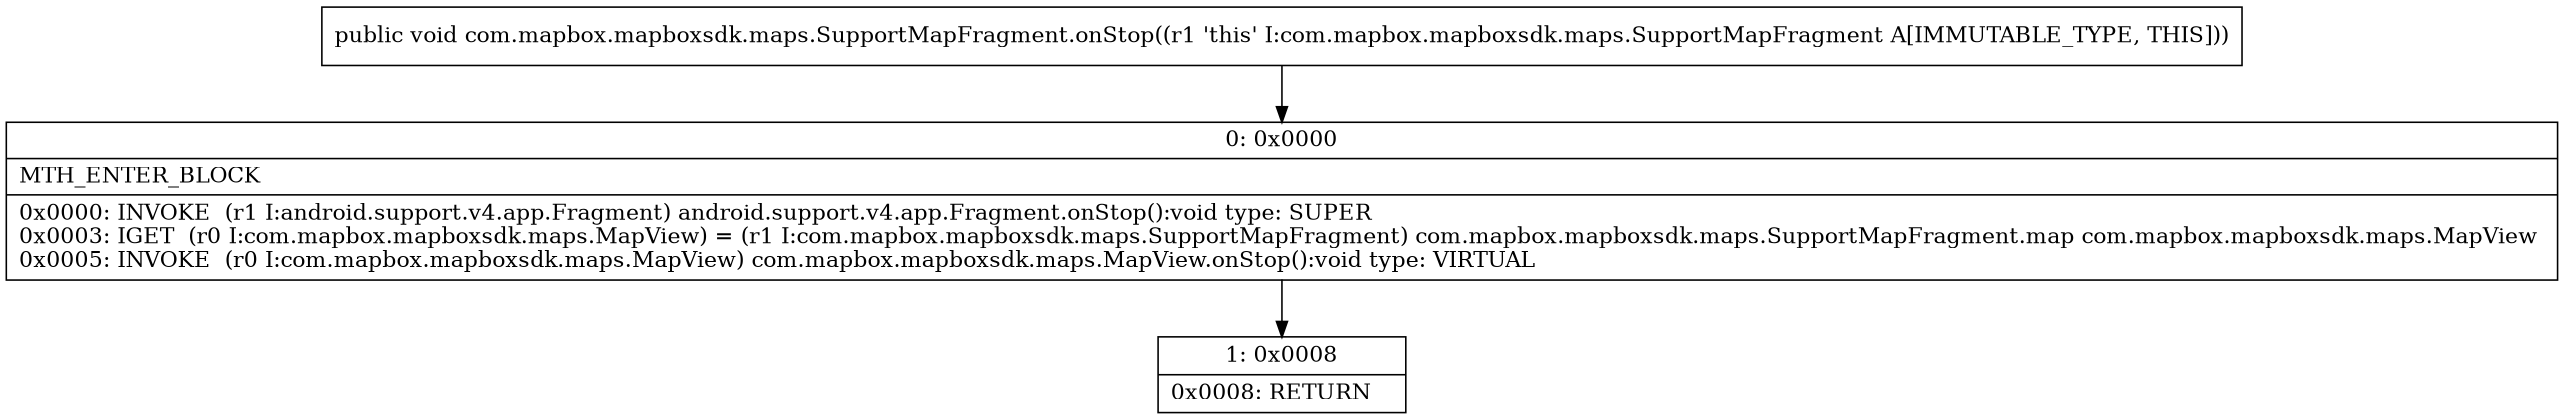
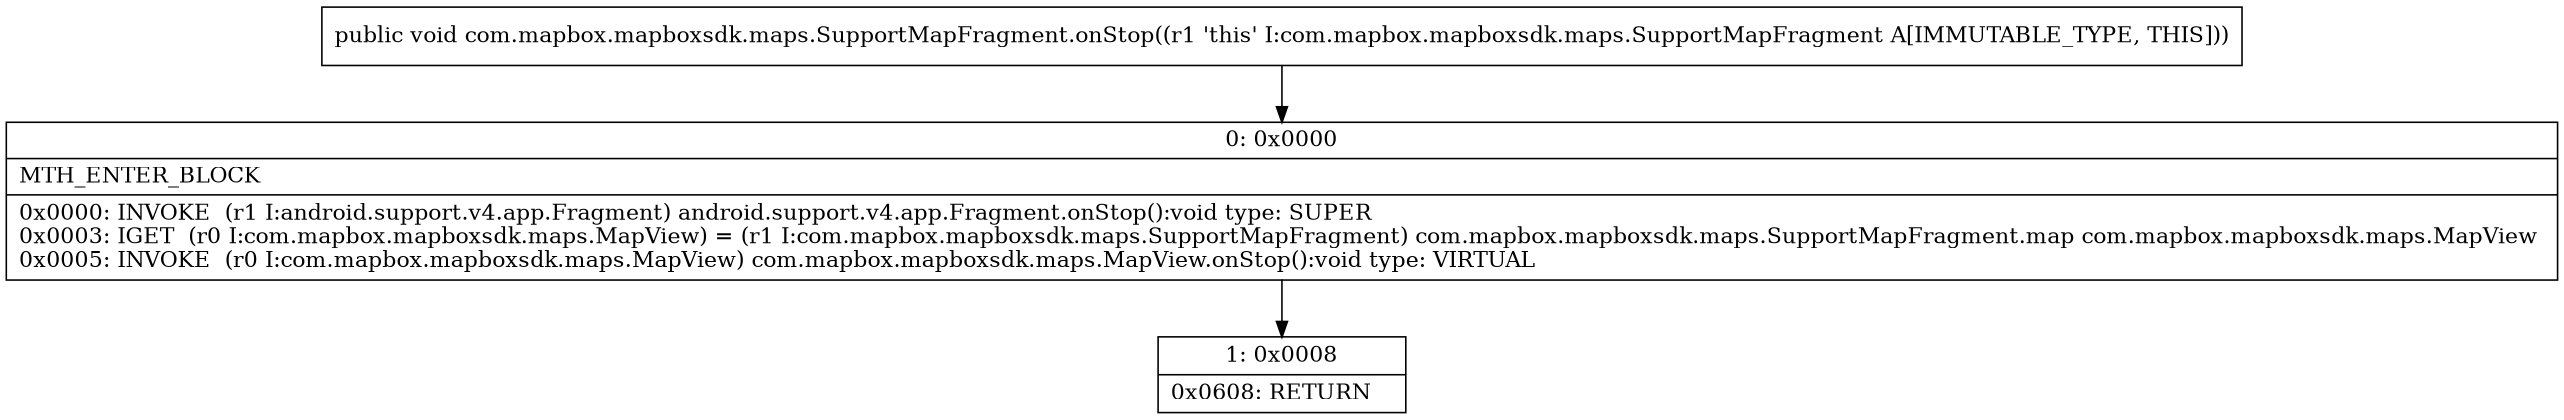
  digraph {
    node [shape=record]
    n1 [label="{0\:\ 0x0000|MTH_ENTER_BLOCK\l|0x0000: INVOKE  (r1 I:android.support.v4.app.Fragment) android.support.v4.app.Fragment.onStop():void type: SUPER \l0x0003: IGET  (r0 I:com.mapbox.mapboxsdk.maps.MapView) = (r1 I:com.mapbox.mapboxsdk.maps.SupportMapFragment) com.mapbox.mapboxsdk.maps.SupportMapFragment.map com.mapbox.mapboxsdk.maps.MapView \l0x0005: INVOKE  (r0 I:com.mapbox.mapboxsdk.maps.MapView) com.mapbox.mapboxsdk.maps.MapView.onStop():void type: VIRTUAL \l}"]
-   n2 [label="{1\:\ 0x0008|0x0008: RETURN   \l}"]
+   n2 [label="{1\:\ 0x0008|0x0608: RETURN   \l}"]
    n3 [label="{public void com.mapbox.mapboxsdk.maps.SupportMapFragment.onStop((r1 'this' I:com.mapbox.mapboxsdk.maps.SupportMapFragment A[IMMUTABLE_TYPE, THIS])) }"]
    n1 -> n2
    n3 -> n1
  }
